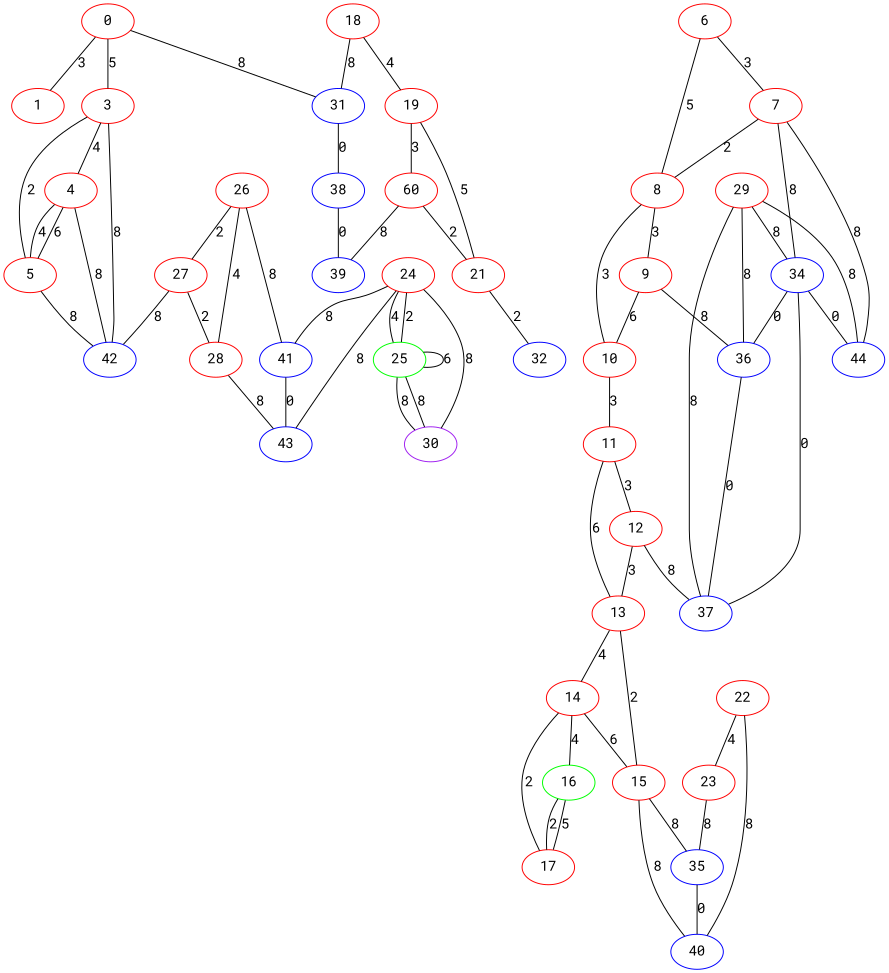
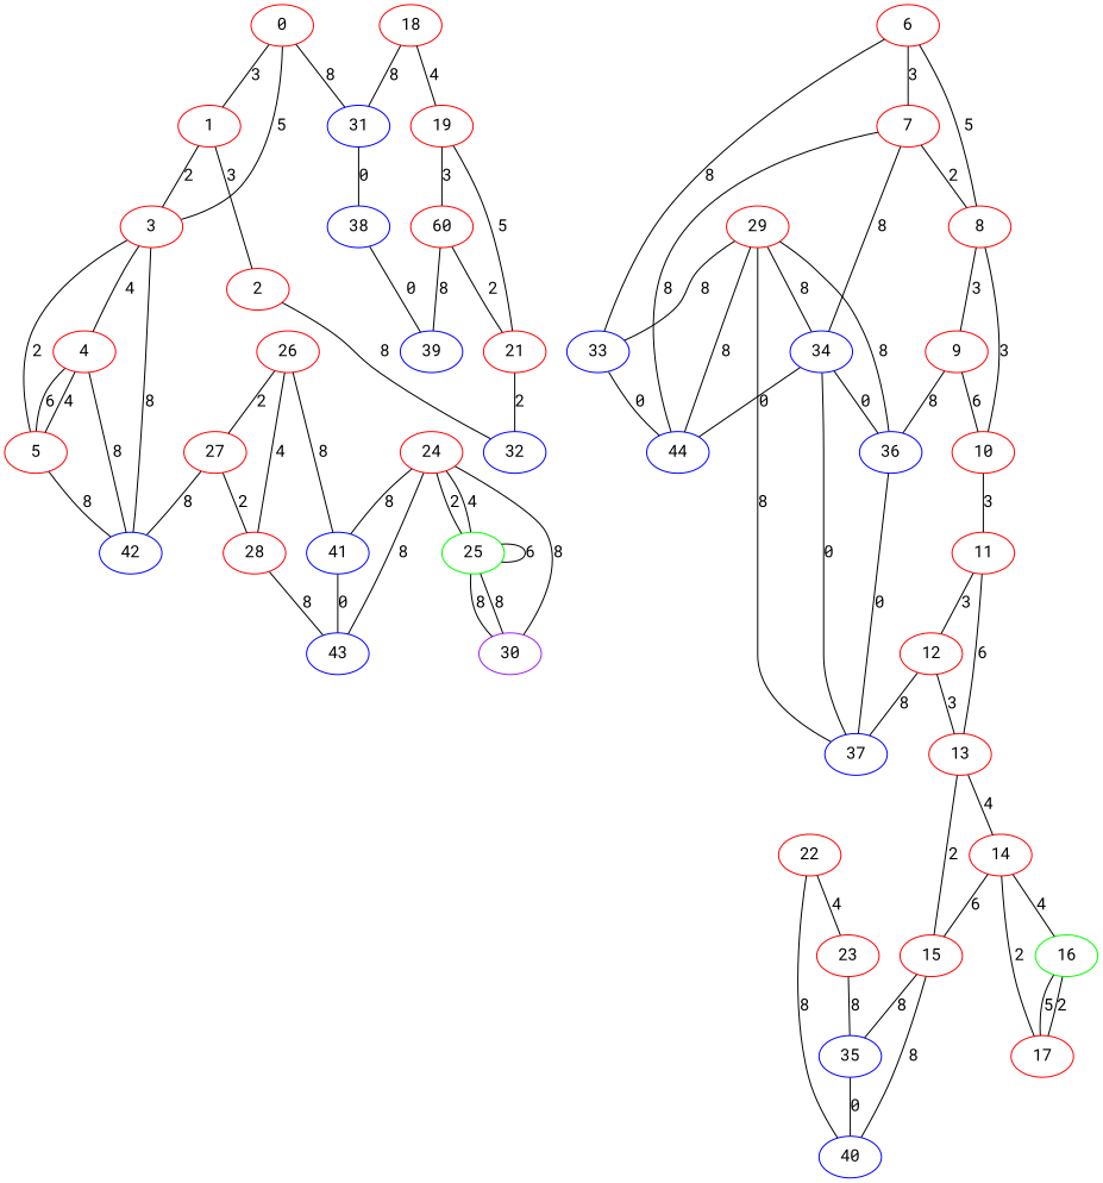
  graph {
    fontname="Roboto Mono"
    node [color=red fontname="Roboto Mono" weight=1]
    edge [fontname="Roboto Mono"]
    0
    1
    3
    31 [color=blue weight=3]
+   2
    4
    5
    42 [color=blue weight=3]
    38 [color=blue weight=3]
    32 [color=blue weight=3]
    6
    7
    8
+   33 [color=blue weight=3]
    34 [color=blue weight=3]
    44 [color=blue weight=3]
    9
    10
    36 [color=blue weight=3]
    37 [color=blue weight=3]
    11
    12
    13
    14
    15
    16 [color=green weight=2]
    17
    35 [color=blue weight=3]
    40 [color=blue weight=3]
    18
    19
    n32 [label=60]
    21
    39 [color=blue weight=3]
    22
    23
    25 [color=green weight=2]
    24
    30 [color=purple weight=4]
    41 [color=blue weight=3]
    43 [color=blue weight=3]
    26
    27
    28
    29
    0 -- 1 [label=3]
    0 -- 3 [label=5]
    0 -- 31 [label=8]
+   1 -- 3 [label=2]
+   1 -- 2 [label=3]
    3 -- 4 [label=4]
    3 -- 5 [label=2]
    3 -- 42 [label=8]
    31 -- 38 [label=0]
+   2 -- 32 [label=8]
    4 -- 5 [label=6]
    4 -- 5 [label=4]
    4 -- 42 [label=8]
    5 -- 42 [label=8]
    38 -- 39 [label=0]
    6 -- 7 [label=3]
    6 -- 8 [label=5]
+   6 -- 33 [label=8]
    7 -- 8 [label=2]
    7 -- 34 [label=8]
    7 -- 44 [label=8]
    8 -- 9 [label=3]
    8 -- 10 [label=3]
+   33 -- 44 [label=0]
    34 -- 44 [label=0]
    34 -- 36 [label=0]
    34 -- 37 [label=0]
    9 -- 10 [label=6]
    9 -- 36 [label=8]
    10 -- 11 [label=3]
    36 -- 37 [label=0]
    11 -- 12 [label=3]
    11 -- 13 [label=6]
    12 -- 37 [label=8]
    12 -- 13 [label=3]
    13 -- 14 [label=4]
    13 -- 15 [label=2]
    14 -- 15 [label=6]
    14 -- 16 [label=4]
    14 -- 17 [label=2]
    15 -- 35 [label=8]
    15 -- 40 [label=8]
    16 -- 17 [label=5]
    16 -- 17 [label=2]
    35 -- 40 [label=0]
    18 -- 31 [label=8]
    18 -- 19 [label=4]
    19 -- n32 [label=3]
    19 -- 21 [label=5]
    n32 -- 21 [label=2]
    n32 -- 39 [label=8]
    21 -- 32 [label=2]
    22 -- 40 [label=8]
    22 -- 23 [label=4]
    23 -- 35 [label=8]
    25 -- 25 [label=6]
    25 -- 30 [label=8]
    25 -- 30 [label=8]
    24 -- 25 [label=2]
    24 -- 25 [label=4]
    24 -- 30 [label=8]
    24 -- 41 [label=8]
    24 -- 43 [label=8]
    41 -- 43 [label=0]
    26 -- 41 [label=8]
    26 -- 27 [label=2]
    26 -- 28 [label=4]
    27 -- 42 [label=8]
    27 -- 28 [label=2]
    28 -- 43 [label=8]
+   29 -- 33 [label=8]
    29 -- 34 [label=8]
    29 -- 44 [label=8]
    29 -- 36 [label=8]
    29 -- 37 [label=8]
  }
